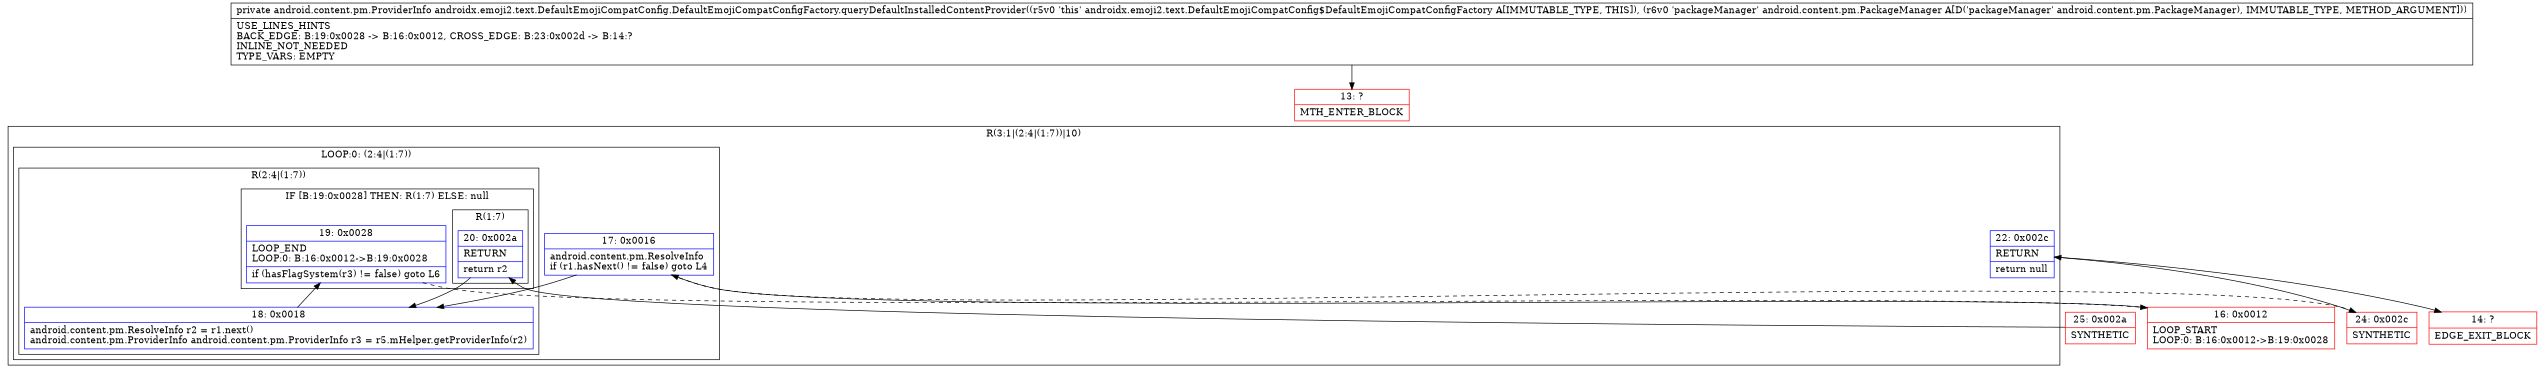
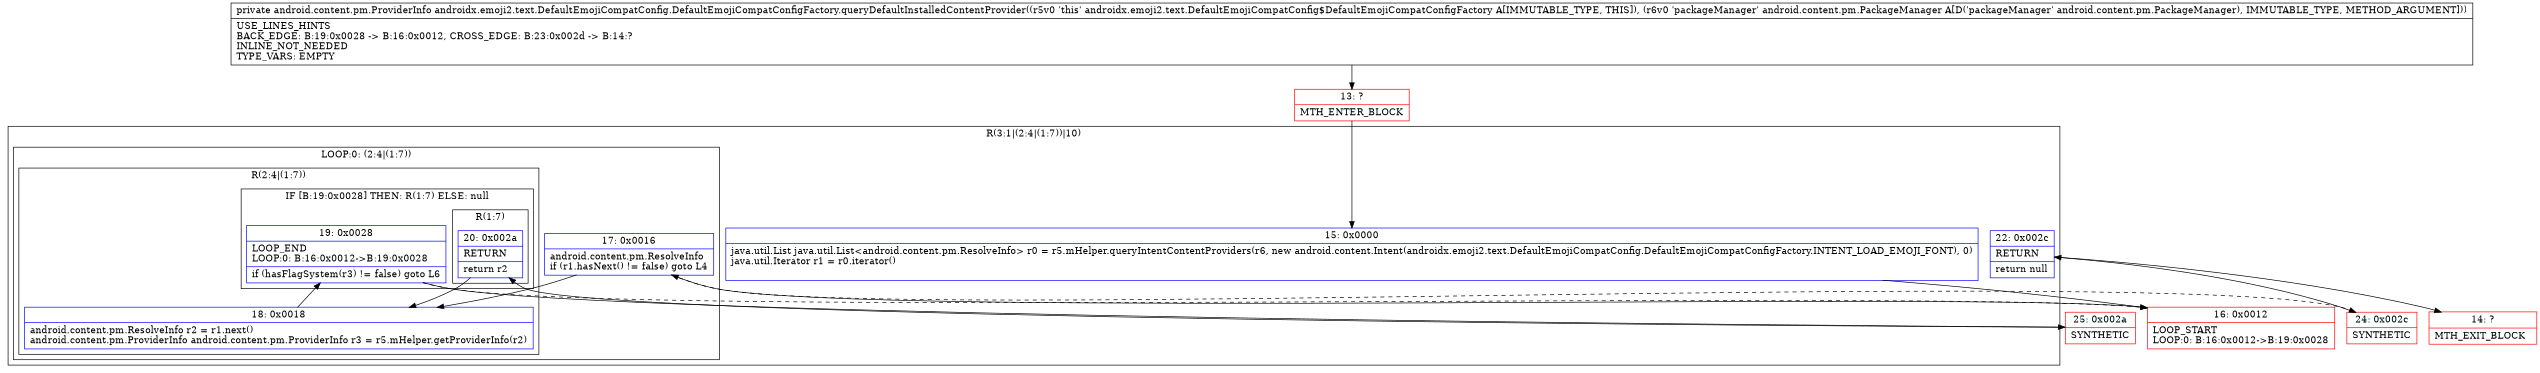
  digraph {
    node [color=blue shape=record]
    n1 [label="{20\:\ 0x002a|RETURN\l|return r2\l}"]
    n2 [label="{19\:\ 0x0028|LOOP_END\lLOOP:0: B:16:0x0012\-\>B:19:0x0028\l|if (hasFlagSystem(r3) != false) goto L6\l}"]
    n3 [label="{18\:\ 0x0018|android.content.pm.ResolveInfo r2 = r1.next()\landroid.content.pm.ProviderInfo android.content.pm.ProviderInfo r3 = r5.mHelper.getProviderInfo(r2)\l}"]
    n4 [label="{17\:\ 0x0016|android.content.pm.ResolveInfo \lif (r1.hasNext() != false) goto L4\l}"]
+   n5 [label="{15\:\ 0x0000|java.util.List java.util.List\<android.content.pm.ResolveInfo\> r0 = r5.mHelper.queryIntentContentProviders(r6, new android.content.Intent(androidx.emoji2.text.DefaultEmojiCompatConfig.DefaultEmojiCompatConfigFactory.INTENT_LOAD_EMOJI_FONT), 0)\ljava.util.Iterator r1 = r0.iterator()\l\l}"]
    n6 [label="{22\:\ 0x002c|RETURN\l|return null\l}"]
    n7 [color=red label="{16\:\ 0x0012|LOOP_START\lLOOP:0: B:16:0x0012\-\>B:19:0x0028\l}"]
    n8 [color=red label="{25\:\ 0x002a|SYNTHETIC\l}"]
    n9 [color=red label="{24\:\ 0x002c|SYNTHETIC\l}"]
-   n10 [color=red label="{14\:\ ?|EDGE_EXIT_BLOCK\l}"]
+   n10 [color=red label="{14\:\ ?|MTH_EXIT_BLOCK\l}"]
    n11 [color=red label="{13\:\ ?|MTH_ENTER_BLOCK\l}"]
    n12 [label="{private android.content.pm.ProviderInfo androidx.emoji2.text.DefaultEmojiCompatConfig.DefaultEmojiCompatConfigFactory.queryDefaultInstalledContentProvider((r5v0 'this' androidx.emoji2.text.DefaultEmojiCompatConfig$DefaultEmojiCompatConfigFactory A[IMMUTABLE_TYPE, THIS]), (r6v0 'packageManager' android.content.pm.PackageManager A[D('packageManager' android.content.pm.PackageManager), IMMUTABLE_TYPE, METHOD_ARGUMENT]))  | USE_LINES_HINTS\lBACK_EDGE: B:19:0x0028 \-\> B:16:0x0012, CROSS_EDGE: B:23:0x002d \-\> B:14:?\lINLINE_NOT_NEEDED\lTYPE_VARS: EMPTY\l}" color=""]
    subgraph cluster_1 {
      label="R(3:1|(2:4|(1:7))|10)"
+     n5
      n6
      subgraph cluster_2 {
        label="LOOP:0: (2:4|(1:7))"
        n4
        subgraph cluster_3 {
          label="R(2:4|(1:7))"
          n3
          subgraph cluster_4 {
            label="IF [B:19:0x0028] THEN: R(1:7) ELSE: null"
            n2
            subgraph cluster_5 {
              label="R(1:7)"
              n1
            }
          }
        }
      }
    }
    n1 -> n3
    n2 -> n7 [style=dashed]
+   n2 -> n8
    n3 -> n2
    n4 -> n3
    n4 -> n9 [style=dashed]
+   n5 -> n7
    n6 -> n10
    n7 -> n4
    n8 -> n1
    n9 -> n6
+   n11 -> n5
    n12 -> n11
  }
